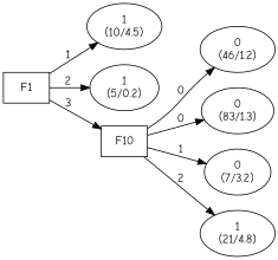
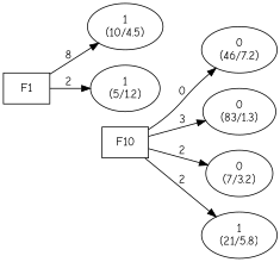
  digraph {
    fontname="Comic Neue"
    rankdir=LR
    node [fontname="Comic Neue" shape=ellipse]
    edge [fontname="Comic Neue"]
    n1 [label="F1\n" shape=box]
    n2 [label="1\n(10/4.5)"]
-   n3 [label="1\n(5/0.2)"]
+   n3 [label="1\n(5/1.2)"]
    n4 [label="F10\n" shape=box]
-   n5 [label="0\n(46/1.2)"]
+   n5 [label="0\n(46/7.2)"]
    n6 [label="0\n(83/1.3)"]
    n7 [label="0\n(7/3.2)"]
-   n8 [label="1\n(21/4.8)"]
-   n1 -> n2 [label=1]
+   n8 [label="1\n(21/5.8)"]
+   n1 -> n2 [label=8]
    n1 -> n3 [label=2]
-   n1 -> n4 [label=3]
    n4 -> n5 [label=0]
-   n4 -> n6 [label=0]
-   n4 -> n7 [label=1]
+   n4 -> n6 [label=3]
+   n4 -> n7 [label=2]
    n4 -> n8 [label=2]
  }
